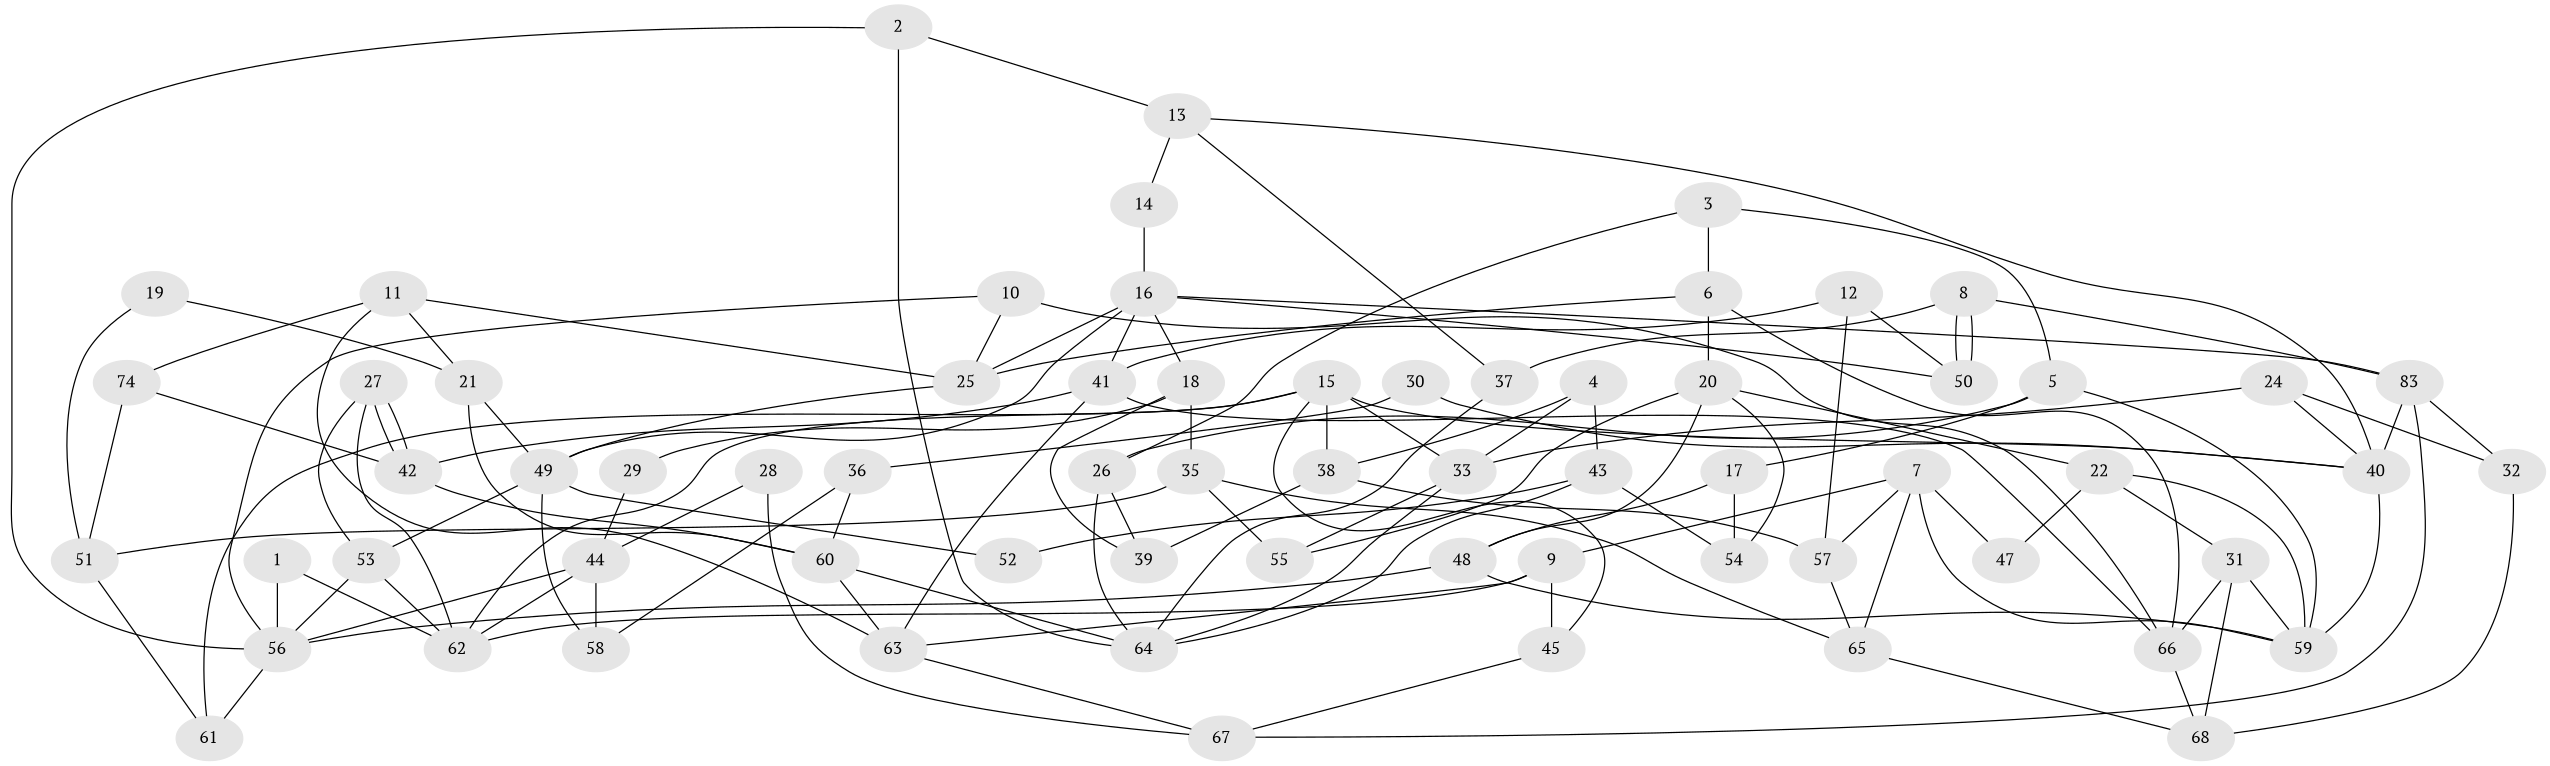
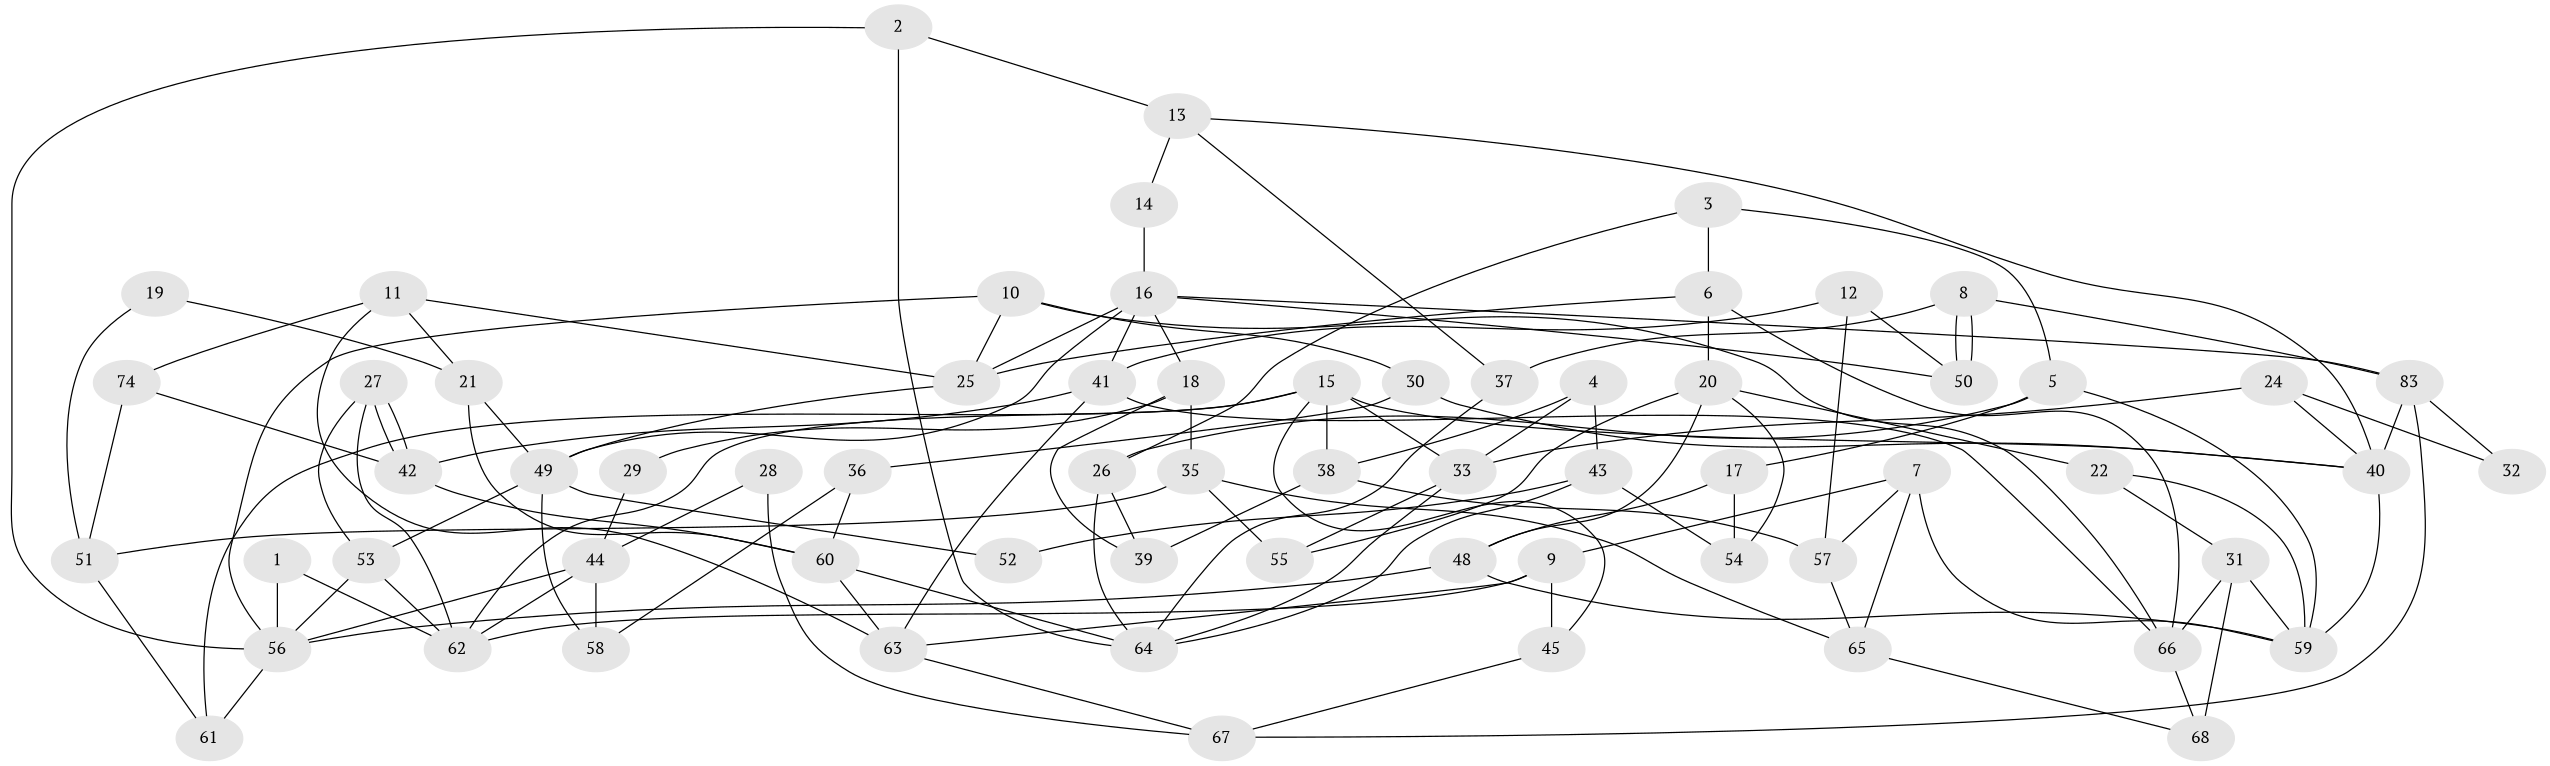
  graph {
    fontname="PT Serif"
    node [color=gray90 fontname="PT Serif" style=filled]
    edge [fontname="PT Serif"]
    1
    56
    62
    61
    2
    13
    64
    37
    14
    40
    3
    5
    6
    26
    17
    59
    20
    25
    66
    39
    4
    33
    38
    43
    55
    57
    54
    52
    48
    22
    49
    68
    7
    9
-   47
    65
    45
    63
    n39 [label=83]
    8
    50
    32
    67
    10
    30
    36
    11
    21
    n49 [label=74]
    60
    51
    42
    12
    41
    16
    18
    15
    29
    35
    53
    58
    44
    19
    31
    24
    27
    28
    1 -- 56
    1 -- 62
    56 -- 61
    2 -- 56
    2 -- 13
    2 -- 64
    13 -- 37
    13 -- 14
    13 -- 40
    37 -- 64
    14 -- 16
    40 -- 59
    3 -- 5
    3 -- 6
    3 -- 26
    5 -- 26
    5 -- 17
    5 -- 59
    6 -- 20
    6 -- 25
    6 -- 66
    26 -- 64
    26 -- 39
    17 -- 54
    17 -- 48
    20 -- 55
    20 -- 54
    20 -- 48
    20 -- 22
    25 -- 49
    66 -- 68
    4 -- 33
    4 -- 38
    4 -- 43
    33 -- 64
    33 -- 55
    38 -- 39
    38 -- 57
    43 -- 64
    43 -- 54
    43 -- 52
    57 -- 65
    48 -- 56
    48 -- 59
    22 -- 59
-   22 -- 47
    22 -- 31
    49 -- 52
    49 -- 53
    49 -- 58
    7 -- 59
    7 -- 57
    7 -- 9
-   7 -- 47
    7 -- 65
    9 -- 62
    9 -- 45
    9 -- 63
    65 -- 68
    45 -- 67
    63 -- 67
    n39 -- 40
    n39 -- 32
    n39 -- 67
    8 -- 37
    8 -- n39
    8 -- 50
    8 -- 50
-   32 -- 68
    10 -- 56
    10 -- 25
    10 -- 66
+   10 -- 30
    30 -- 40
    30 -- 36
    36 -- 60
    36 -- 58
    11 -- 25
    11 -- 63
    11 -- 21
    11 -- n49
    21 -- 49
    21 -- 60
    n49 -- 51
    n49 -- 42
    60 -- 64
    60 -- 63
    51 -- 61
    42 -- 60
    12 -- 57
    12 -- 50
    12 -- 41
    41 -- 66
    41 -- 63
    41 -- 42
    16 -- 25
    16 -- 49
    16 -- n39
    16 -- 50
    16 -- 41
    16 -- 18
    18 -- 39
    18 -- 29
    18 -- 35
    15 -- 62
    15 -- 61
    15 -- 40
    15 -- 33
    15 -- 38
    15 -- 45
    29 -- 44
    35 -- 55
    35 -- 65
    35 -- 51
    53 -- 56
    53 -- 62
    44 -- 56
    44 -- 62
    44 -- 58
    19 -- 21
    19 -- 51
    31 -- 59
    31 -- 66
    31 -- 68
    24 -- 40
    24 -- 33
    24 -- 32
    27 -- 62
    27 -- 42
    27 -- 42
    27 -- 53
    28 -- 67
    28 -- 44
  }
